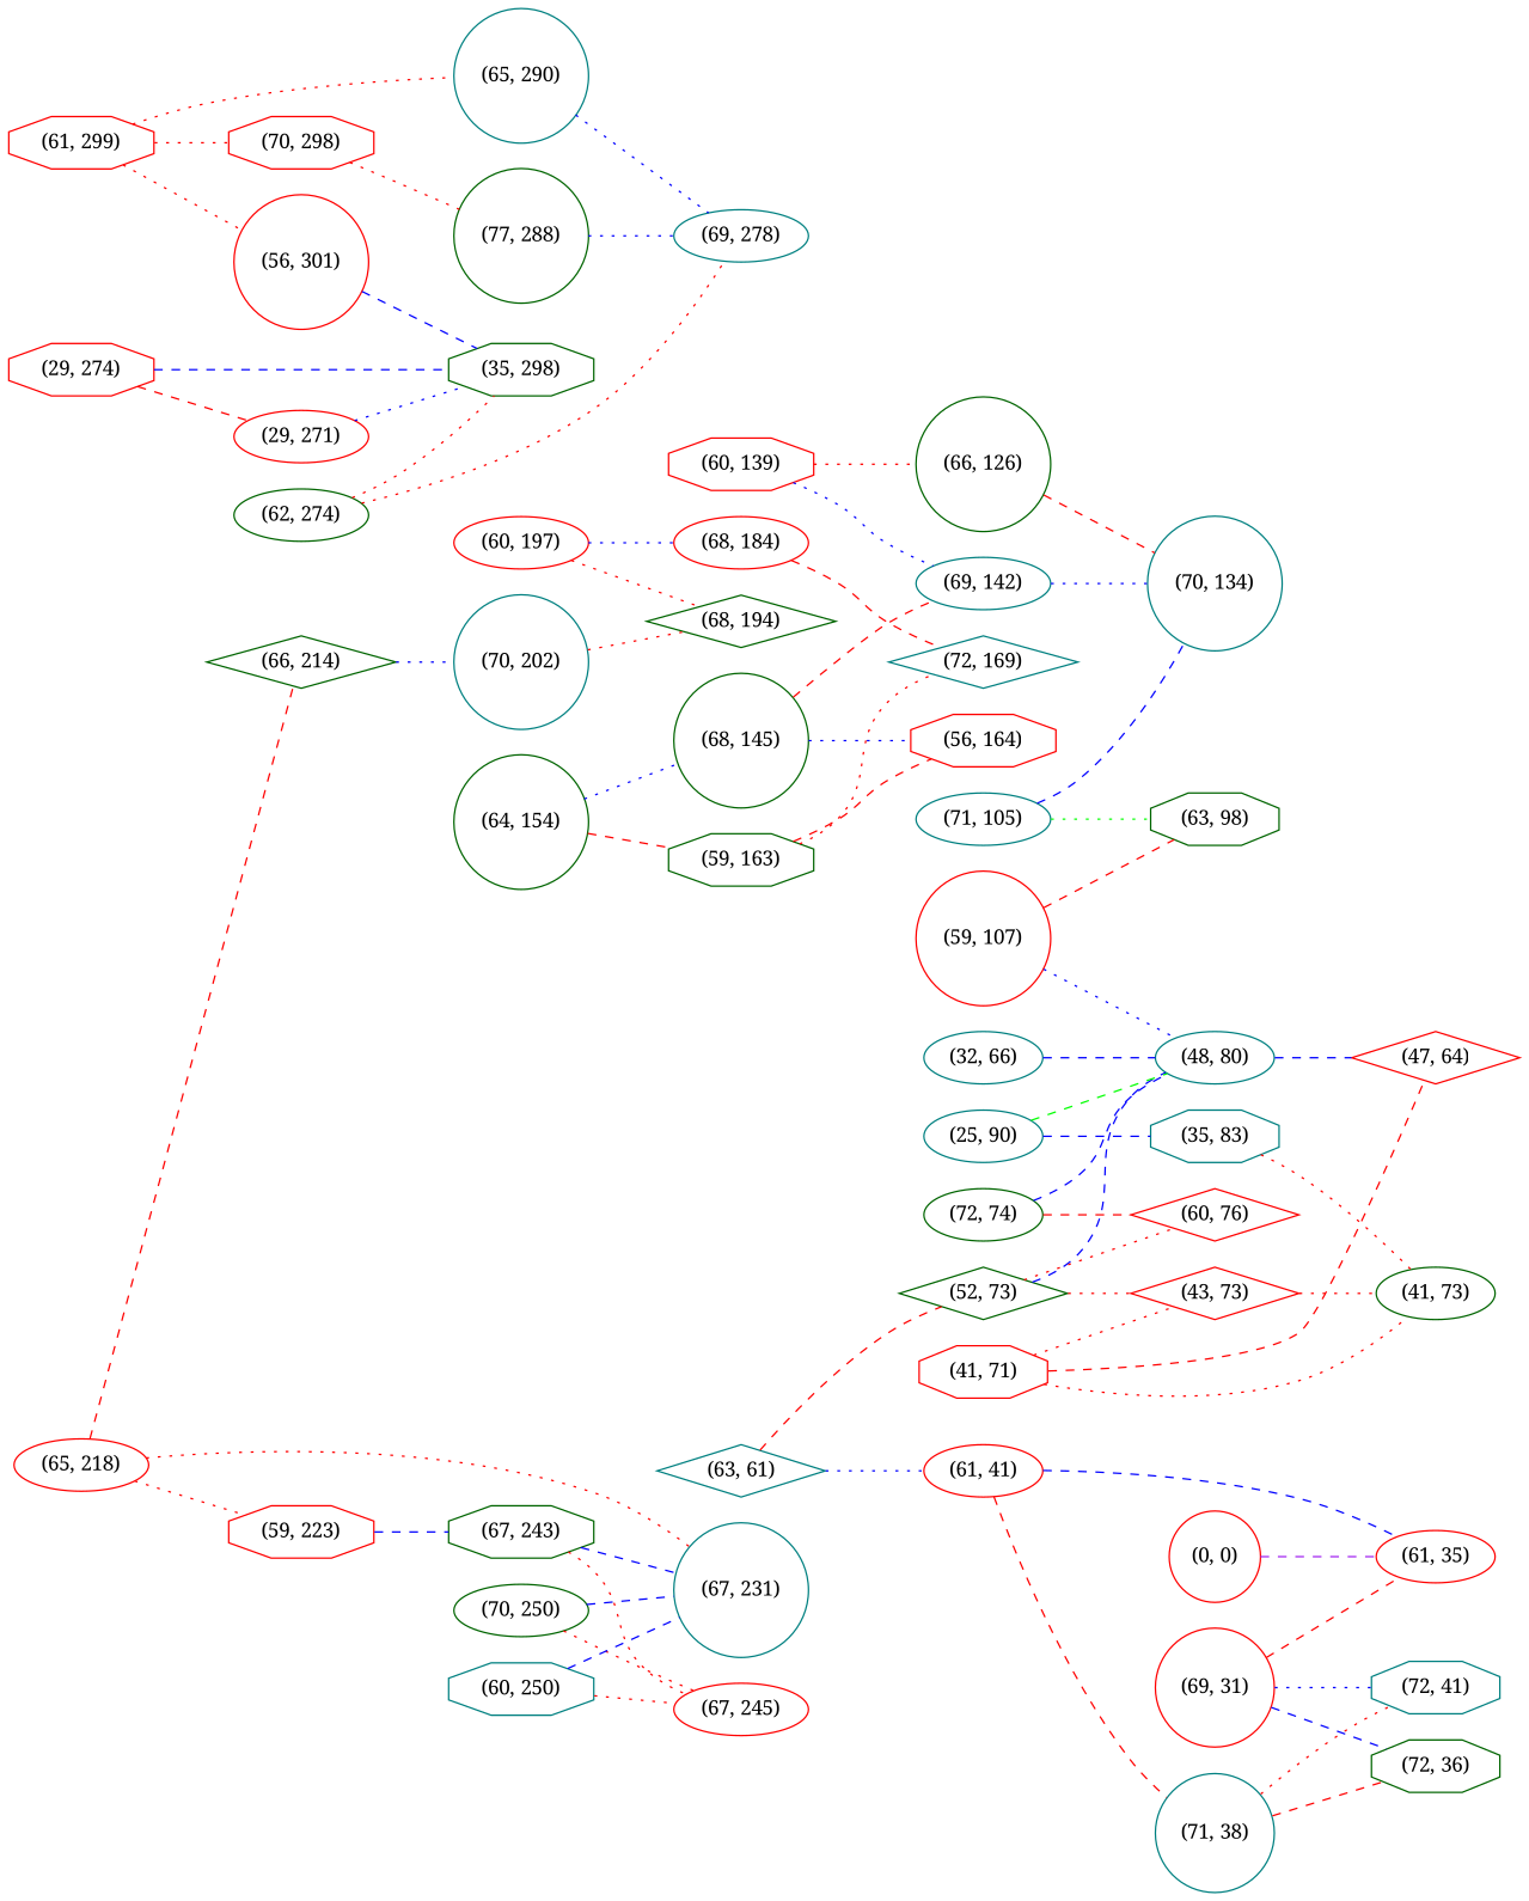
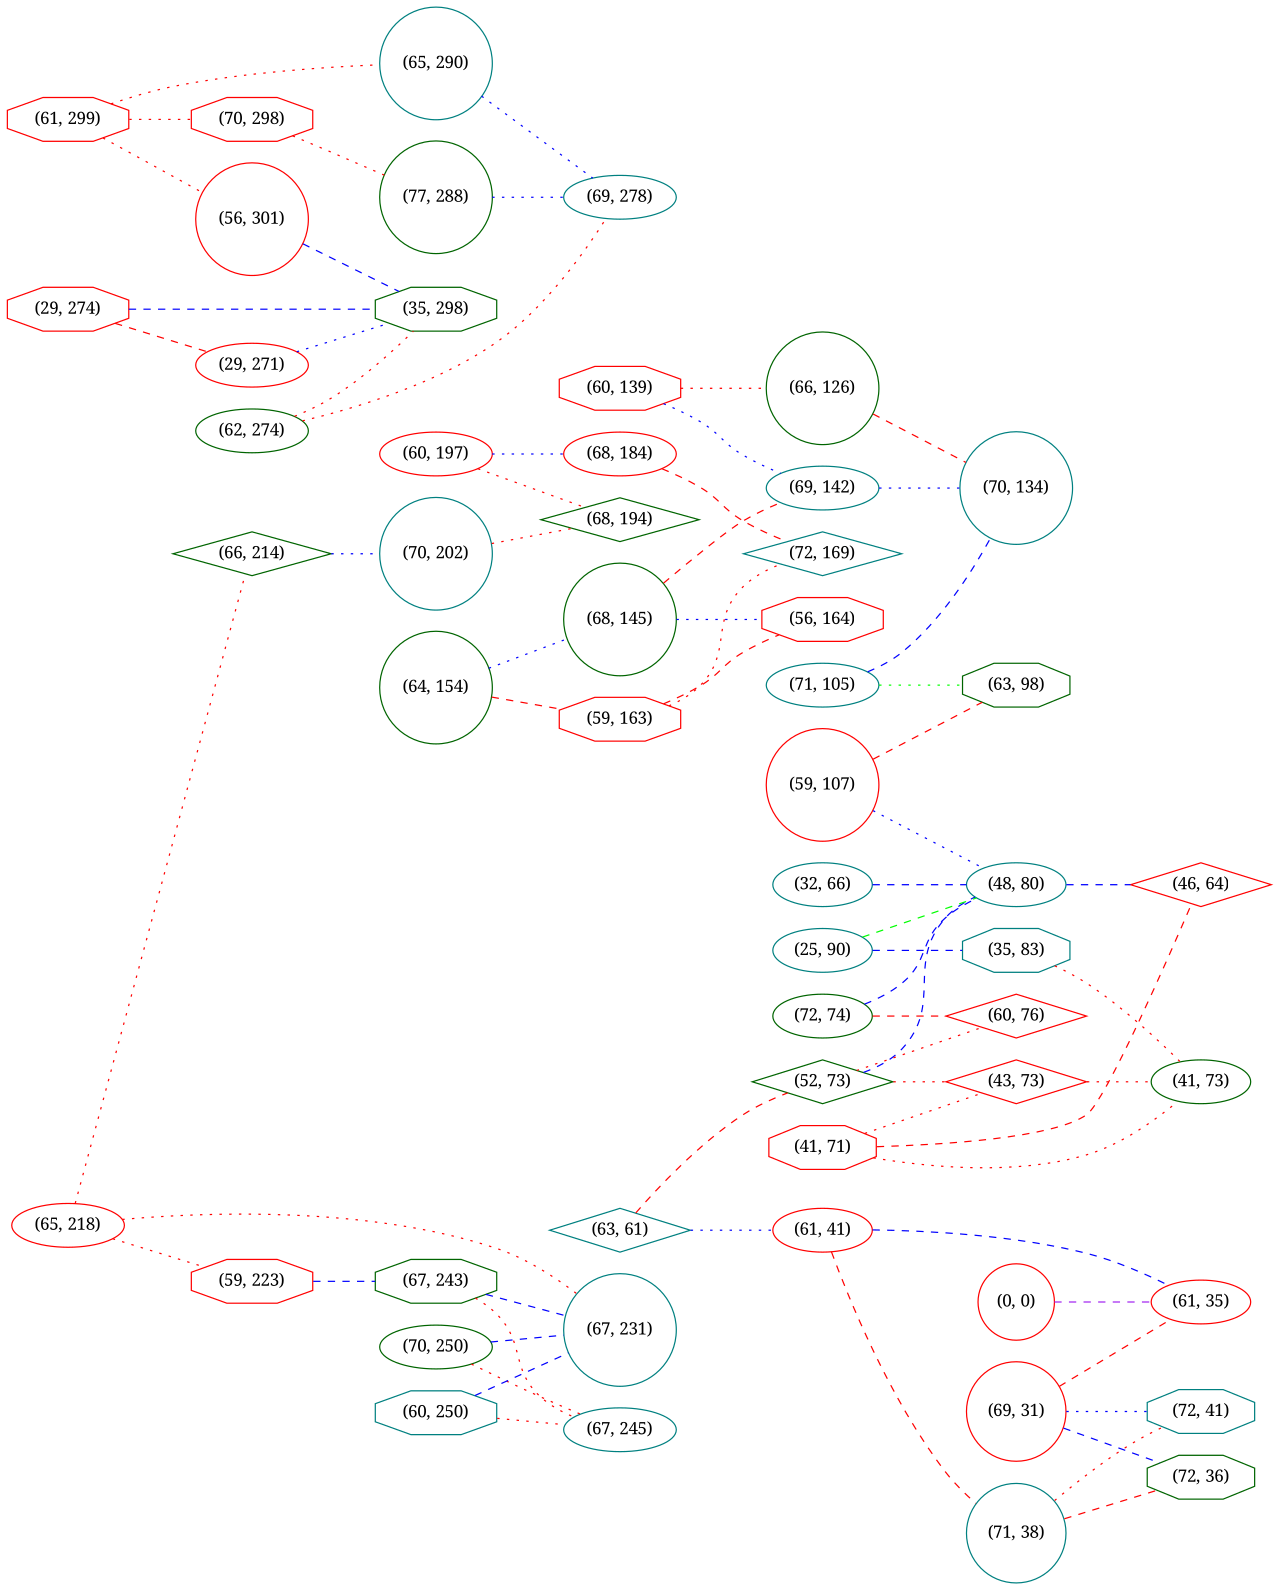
  graph {
    fontname="Noto Serif"
    rankdir=LR
    node [color=red fontname="Noto Serif" shape=ellipse]
    edge [color=red fontname="Noto Serif" style=dotted weight=1]
    "(60, 197)"
    "(68, 184)"
    "(68, 194)" [color=darkgreen shape=diamond]
    "(72, 169)" [color=teal shape=diamond]
    "(63, 61)" [color=teal shape=diamond]
    "(52, 73)" [color=darkgreen shape=diamond]
    "(61, 41)"
    "(43, 73)" [shape=diamond]
    "(48, 80)" [color=teal]
    "(60, 76)" [shape=diamond]
    "(61, 35)"
    "(71, 38)" [color=teal shape=circle]
    "(60, 139)" [shape=octagon]
    "(66, 126)" [color=darkgreen shape=circle]
    "(69, 142)" [color=teal]
    "(70, 134)" [color=teal shape=circle]
    "(66, 214)" [color=darkgreen shape=diamond]
    "(65, 218)"
    "(59, 223)" [shape=octagon]
    "(67, 231)" [color=teal shape=circle]
    "(70, 202)" [color=teal shape=circle]
    "(67, 243)" [color=darkgreen shape=octagon]
    "(70, 250)" [color=darkgreen]
-   "(67, 245)"
+   "(67, 245)" [color=teal]
    "(61, 299)" [shape=octagon]
    "(65, 290)" [color=teal shape=circle]
    "(70, 298)" [shape=octagon]
    "(56, 301)" [shape=circle]
    "(69, 278)" [color=teal]
    "(77, 288)" [color=darkgreen shape=circle]
    "(35, 298)" [color=darkgreen shape=octagon]
    "(41, 73)" [color=darkgreen]
-   "(46, 64)" [shape=diamond label="(47, 64)"]
+   "(46, 64)" [shape=diamond]
    "(59, 107)" [shape=circle]
    "(63, 98)" [color=darkgreen shape=octagon]
    "(60, 250)" [color=teal shape=octagon]
    "(41, 71)" [shape=octagon]
    "(25, 90)" [color=teal]
    "(35, 83)" [color=teal shape=octagon]
    "(29, 274)" [shape=octagon]
    "(29, 271)"
    "(64, 154)" [color=darkgreen shape=circle]
    "(68, 145)" [color=darkgreen shape=circle]
-   "(59, 163)" [color=darkgreen shape=octagon]
+   "(59, 163)" [shape=octagon]
    "(56, 164)" [shape=octagon]
    "(72, 74)" [color=darkgreen]
    "(0, 0)" [shape=circle]
    "(62, 274)" [color=darkgreen]
    "(71, 105)" [color=teal]
    "(69, 31)" [shape=circle]
    "(72, 36)" [color=darkgreen shape=octagon]
    "(72, 41)" [color=teal shape=octagon]
    "(32, 66)" [color=teal]
    "(60, 197)" -- "(68, 184)" [color=blue weight=3]
    "(60, 197)" -- "(68, 194)"
    "(68, 184)" -- "(72, 169)" [style=dashed]
    "(63, 61)" -- "(52, 73)" [style=dashed]
    "(63, 61)" -- "(61, 41)" [color=blue weight=3]
    "(52, 73)" -- "(43, 73)"
    "(52, 73)" -- "(48, 80)" [color=blue style=dashed weight=3]
    "(52, 73)" -- "(60, 76)"
    "(61, 41)" -- "(61, 35)" [color=blue style=dashed weight=3]
    "(61, 41)" -- "(71, 38)" [style=dashed]
    "(43, 73)" -- "(41, 73)"
    "(48, 80)" -- "(46, 64)" [color=blue style=dashed weight=3]
    "(71, 38)" -- "(72, 36)" [style=dashed]
    "(71, 38)" -- "(72, 41)"
    "(60, 139)" -- "(66, 126)"
    "(60, 139)" -- "(69, 142)" [color=blue weight=3]
    "(66, 126)" -- "(70, 134)" [style=dashed]
    "(69, 142)" -- "(70, 134)" [color=blue weight=3]
    "(66, 214)" -- "(70, 202)" [color=blue weight=3]
-   "(65, 218)" -- "(66, 214)" [style=dashed]
+   "(65, 218)" -- "(66, 214)"
    "(65, 218)" -- "(59, 223)"
    "(65, 218)" -- "(67, 231)"
    "(59, 223)" -- "(67, 243)" [color=blue style=dashed weight=3]
    "(70, 202)" -- "(68, 194)"
    "(67, 243)" -- "(67, 231)" [color=blue style=dashed weight=3]
    "(67, 243)" -- "(67, 245)"
    "(70, 250)" -- "(67, 231)" [color=blue style=dashed weight=3]
    "(70, 250)" -- "(67, 245)"
    "(61, 299)" -- "(65, 290)"
    "(61, 299)" -- "(70, 298)"
    "(61, 299)" -- "(56, 301)"
    "(65, 290)" -- "(69, 278)" [color=blue weight=3]
    "(70, 298)" -- "(77, 288)"
    "(56, 301)" -- "(35, 298)" [color=blue style=dashed weight=3]
    "(77, 288)" -- "(69, 278)" [color=blue weight=3]
    "(59, 107)" -- "(48, 80)" [color=blue weight=3]
    "(59, 107)" -- "(63, 98)" [style=dashed]
    "(60, 250)" -- "(67, 231)" [color=blue style=dashed weight=3]
    "(60, 250)" -- "(67, 245)"
    "(41, 71)" -- "(43, 73)"
    "(41, 71)" -- "(41, 73)"
    "(41, 71)" -- "(46, 64)" [style=dashed]
    "(25, 90)" -- "(48, 80)" [color=green style=dashed weight=2]
    "(25, 90)" -- "(35, 83)" [color=blue style=dashed weight=3]
    "(35, 83)" -- "(41, 73)"
    "(29, 274)" -- "(35, 298)" [color=blue style=dashed weight=3]
    "(29, 274)" -- "(29, 271)" [style=dashed]
    "(29, 271)" -- "(35, 298)" [color=blue weight=3]
    "(64, 154)" -- "(68, 145)" [color=blue weight=3]
    "(64, 154)" -- "(59, 163)" [style=dashed]
    "(68, 145)" -- "(69, 142)" [style=dashed]
    "(68, 145)" -- "(56, 164)" [color=blue weight=3]
    "(59, 163)" -- "(72, 169)"
    "(59, 163)" -- "(56, 164)" [style=dashed]
    "(72, 74)" -- "(48, 80)" [color=blue style=dashed weight=3]
    "(72, 74)" -- "(60, 76)" [style=dashed]
    "(0, 0)" -- "(61, 35)" [color=purple style=dashed weight=4]
    "(62, 274)" -- "(69, 278)"
    "(62, 274)" -- "(35, 298)"
    "(71, 105)" -- "(70, 134)" [color=blue style=dashed weight=3]
    "(71, 105)" -- "(63, 98)" [color=green weight=2]
    "(69, 31)" -- "(61, 35)" [style=dashed]
    "(69, 31)" -- "(72, 36)" [color=blue style=dashed weight=3]
    "(69, 31)" -- "(72, 41)" [color=blue weight=3]
    "(32, 66)" -- "(48, 80)" [color=blue style=dashed weight=3]
  }
